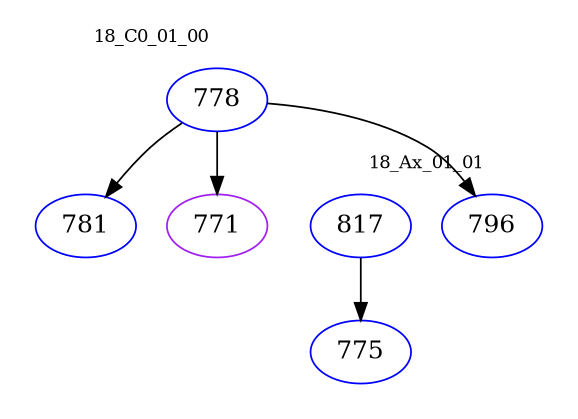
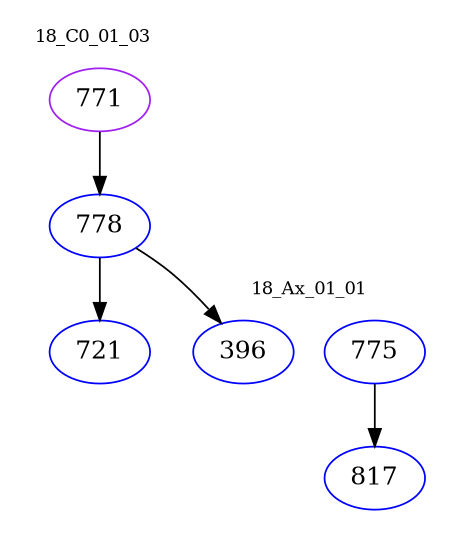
  digraph {
    node [color=blue]
    edge [color=black]
    n1 [label=775]
-   n2 [label=796]
+   n2 [label=396]
    n3 [label=817]
    n4 [label=778]
-   n5 [label=781]
+   n5 [label=721]
    n6 [color=purple label=771]
    subgraph cluster_1 {
      color=white
      fontsize=10
      label="18_Ax_01_01"
      n1
      n2
      n3
    }
    subgraph cluster_2 {
      color=white
      fontsize=10
-     label="18_C0_01_00"
+     label="18_C0_01_03"
      n4
      n5
      n6
    }
-   n3 -> n1
+   n1 -> n3
    n4 -> n2
    n4 -> n5
-   n4 -> n6
+   n6 -> n4
  }
